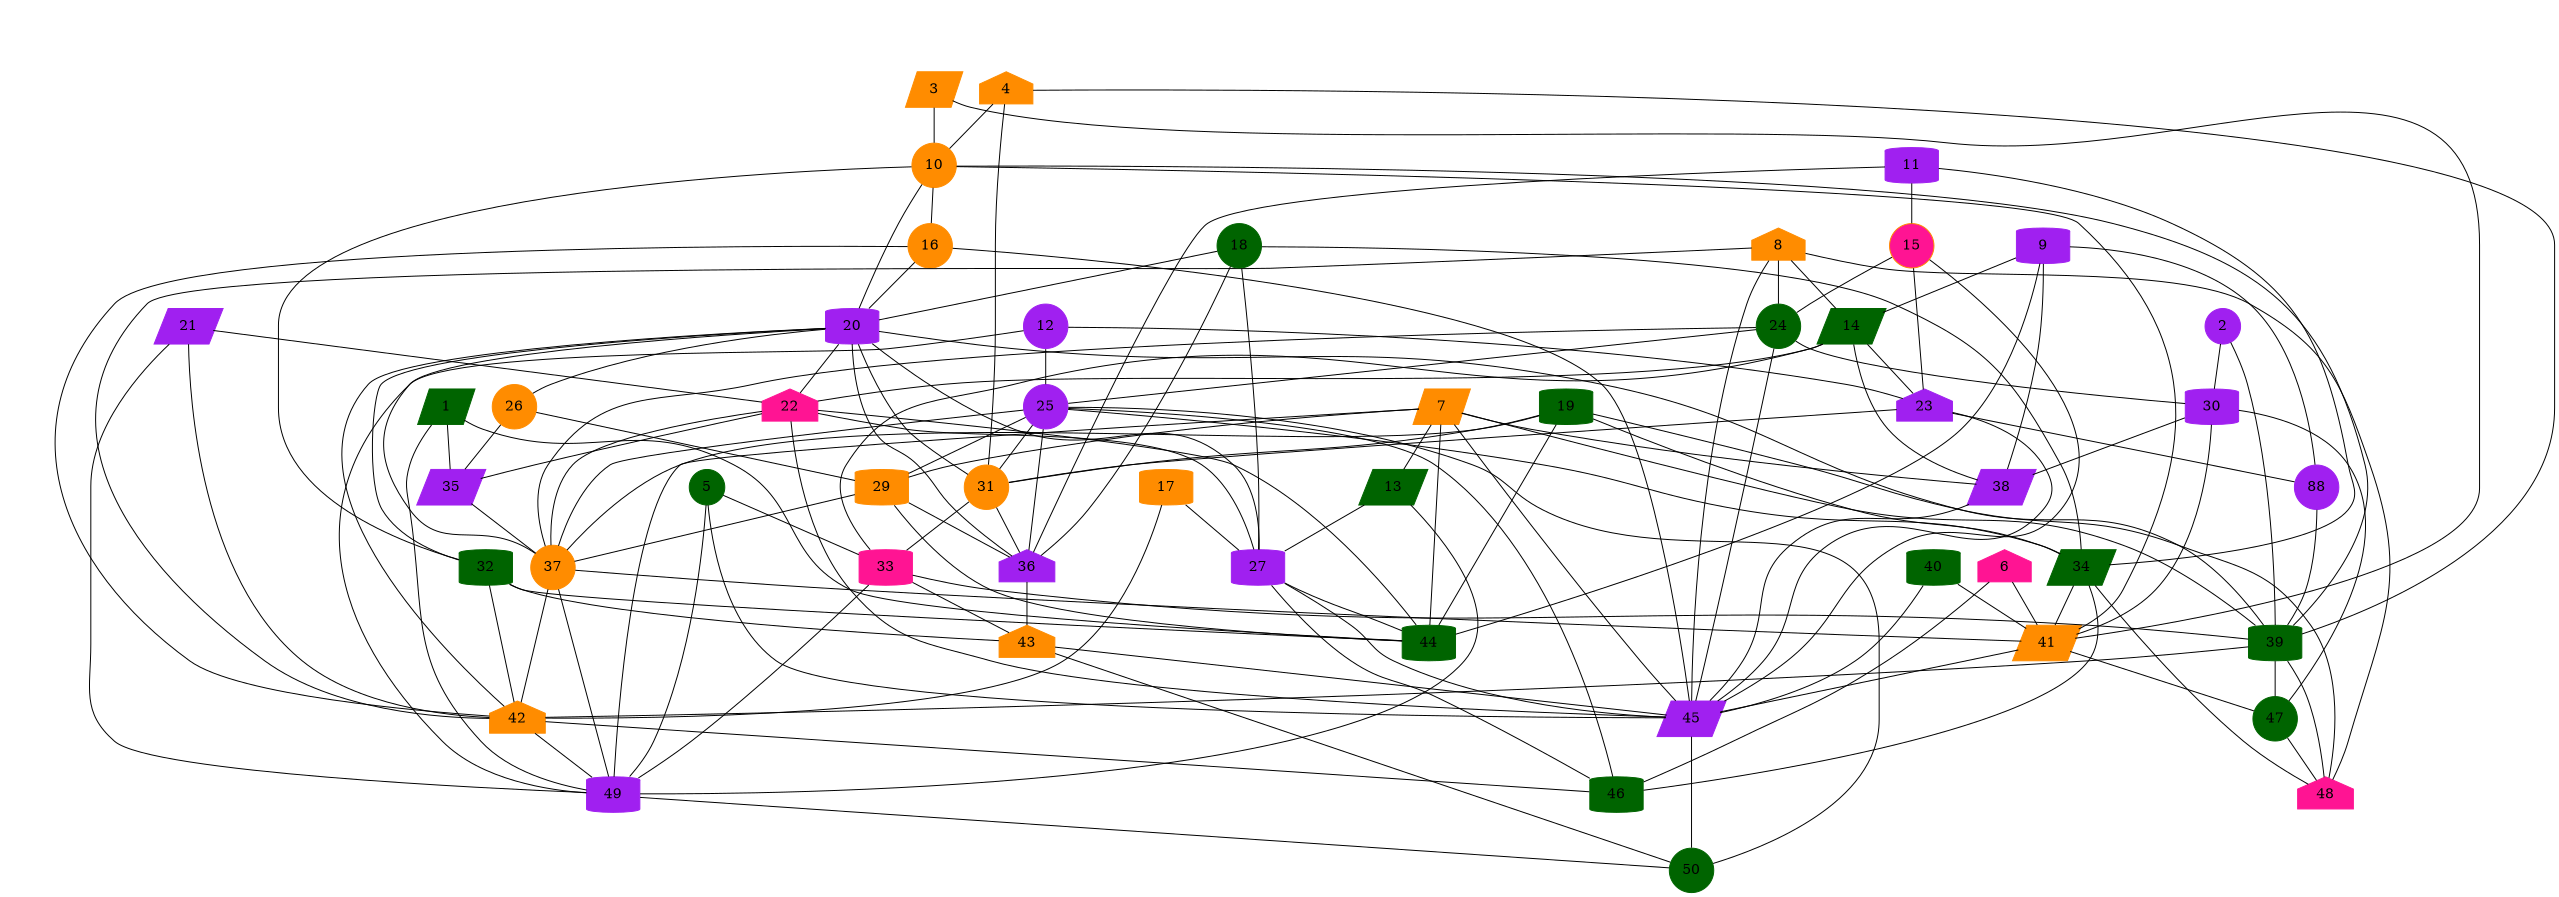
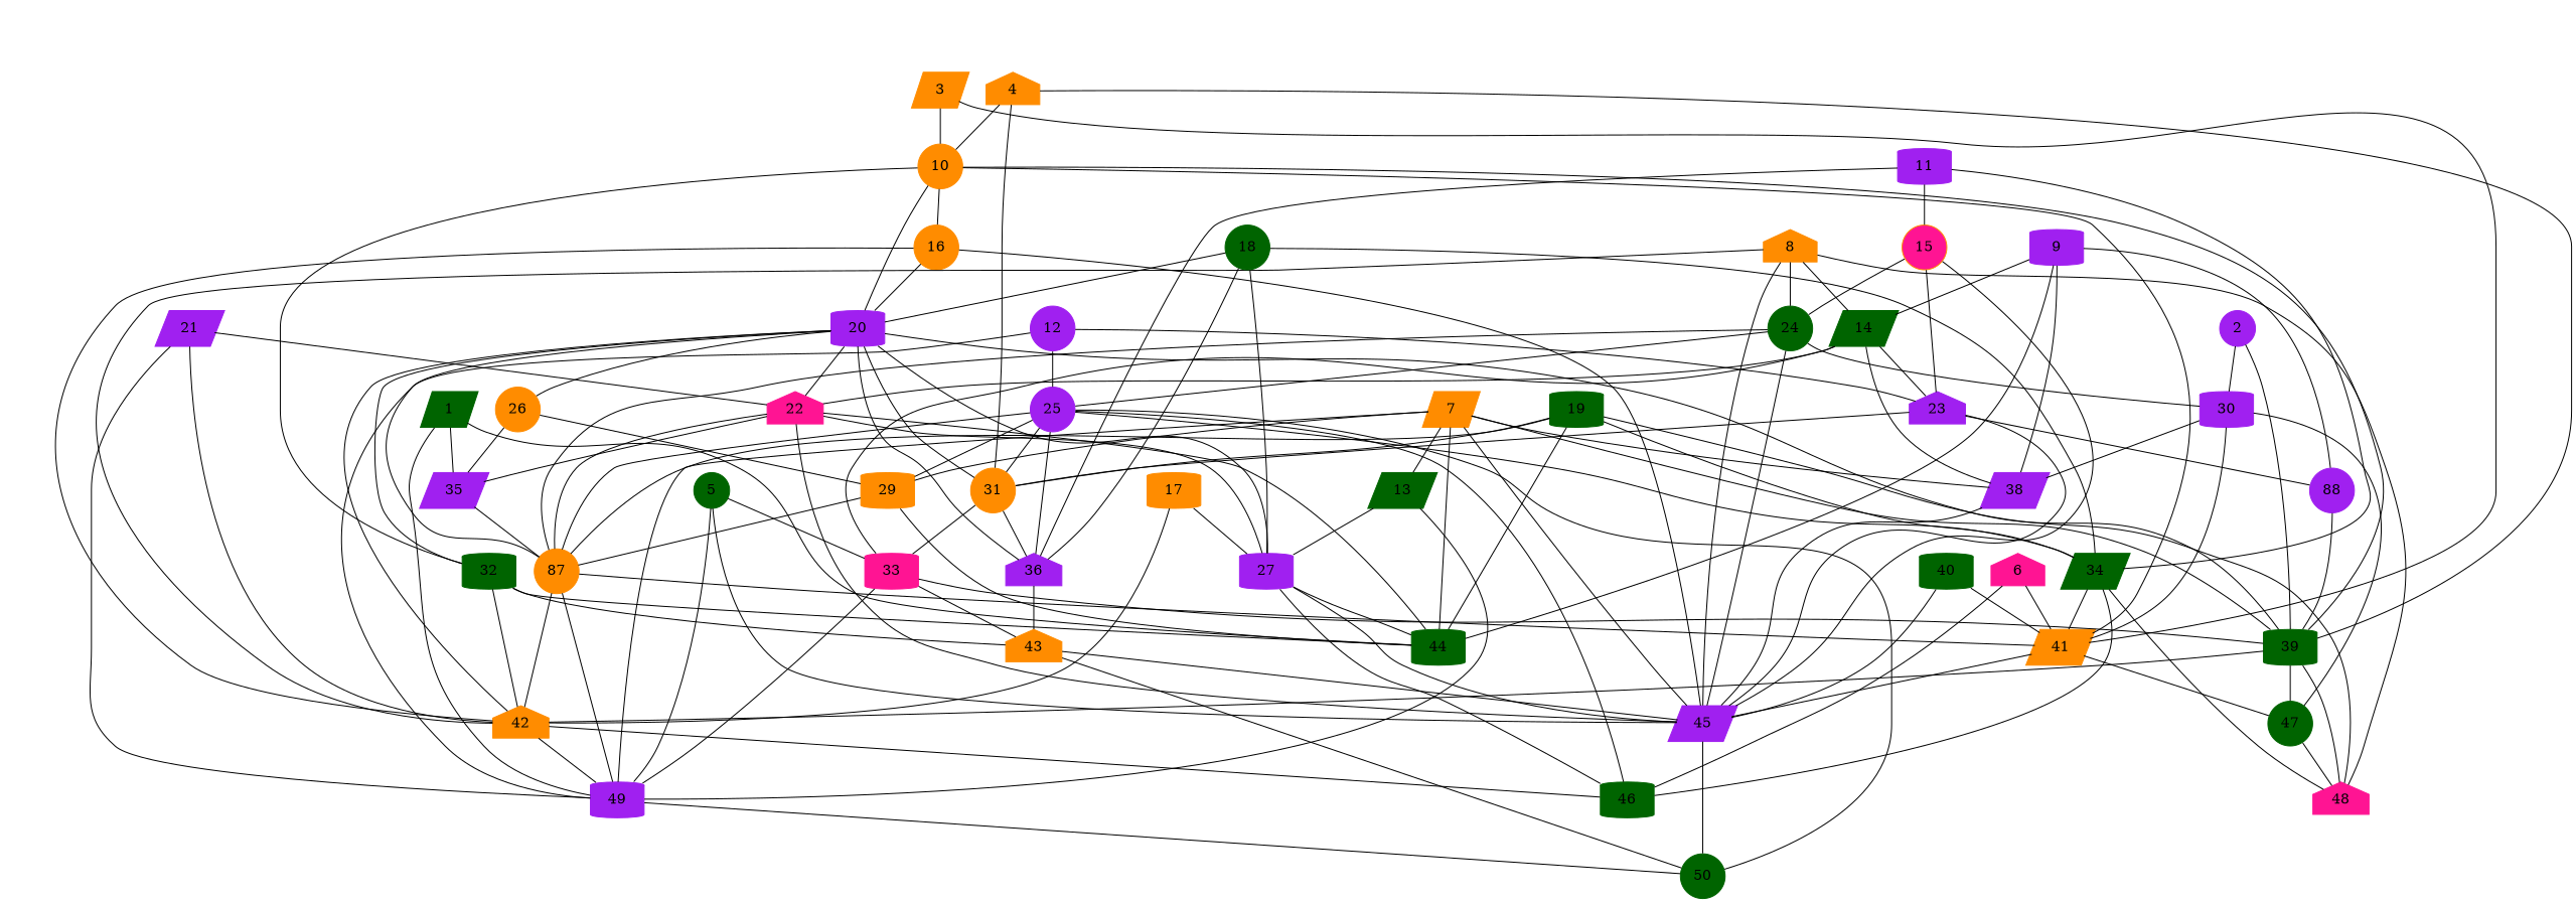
  graph {
    node [color=purple shape=cylinder style=filled]
    edge [weight=1.0]
    1 [color=darkgreen shape=parallelogram]
    35 [shape=parallelogram]
    44 [color=darkgreen]
    49
-   37 [color=darkorange shape=circle]
+   37 [color=darkorange shape=circle label=87]
    50 [color=darkgreen shape=circle]
    2 [shape=circle]
    30
    39 [color=darkgreen]
    41 [color=darkorange shape=parallelogram]
    38 [shape=parallelogram]
    47 [color=darkgreen shape=circle]
    42 [color=darkorange shape=house]
    48 [color=deeppink shape=house]
    3 [color=darkorange shape=parallelogram]
    10 [color=darkorange shape=circle]
    16 [color=darkorange shape=circle]
    20
    32 [color=darkgreen]
    45 [shape=parallelogram]
    4 [color=darkorange shape=house]
    31 [color=darkorange shape=circle]
    33 [color=deeppink]
    36 [shape=house]
    5 [color=darkgreen shape=circle]
    43 [color=darkorange shape=house]
    6 [color=deeppink shape=house]
    46 [color=darkgreen]
    7 [color=darkorange shape=parallelogram]
    13 [color=darkgreen shape=parallelogram]
    29 [color=darkorange]
    27
    8 [color=darkorange shape=house]
    14 [color=darkgreen shape=parallelogram]
    24 [color=darkgreen shape=circle]
    23 [shape=house]
    22 [color=deeppink shape=house]
    25 [shape=circle]
    9
    n40 [label=88 shape=circle]
    26 [color=darkorange shape=circle]
    15 [color=darkorange fillcolor=deeppink shape=circle]
    11
    34 [color=darkgreen shape=parallelogram]
    12 [shape=circle]
    17 [color=darkorange]
    18 [color=darkgreen shape=circle]
    19 [color=darkgreen]
    21 [shape=parallelogram]
    40 [color=darkgreen]
    1 -- 35
    1 -- 44
    1 -- 49
    35 -- 37 [weight=2.0]
    49 -- 50
    37 -- 49
    37 -- 41
    37 -- 42
    2 -- 30
    2 -- 39
    30 -- 41
    30 -- 38
    30 -- 47
    39 -- 47
    39 -- 42
    39 -- 48
    41 -- 47
    41 -- 45 [weight=2.0]
    38 -- 45
    47 -- 48
    42 -- 49
    42 -- 46
    3 -- 41
    3 -- 10
    10 -- 39
    10 -- 41
    10 -- 16
    10 -- 20
    10 -- 32
    16 -- 42
    16 -- 20
    16 -- 45
    20 -- 37
    20 -- 39
    20 -- 42
    20 -- 32
    20 -- 31
    20 -- 36
    20 -- 27
    20 -- 22
    20 -- 26
    32 -- 44
    32 -- 42
    32 -- 43
    45 -- 50 [weight=2.0]
    4 -- 39
    4 -- 10
    4 -- 31
    31 -- 33
    31 -- 36
    33 -- 49
    33 -- 39
    33 -- 43
    36 -- 43
    5 -- 49
    5 -- 45
    5 -- 33
    43 -- 50
    43 -- 45
    6 -- 41
    6 -- 46
    7 -- 44
    7 -- 49
    7 -- 39
    7 -- 38
    7 -- 45
    7 -- 13 [weight=2.0]
    7 -- 29
    13 -- 49
    13 -- 27
    29 -- 44
    29 -- 37
-   29 -- 36
    27 -- 44
    27 -- 45
    27 -- 46
    8 -- 42
    8 -- 48
    8 -- 45
    8 -- 14
    8 -- 24
    14 -- 38
    14 -- 33
    14 -- 23
    14 -- 22
    24 -- 37
    24 -- 30
    24 -- 45
    24 -- 25
    23 -- 45
    23 -- 31 [weight=2.0]
    23 -- n40
    22 -- 35
    22 -- 44
    22 -- 37
    22 -- 45
    22 -- 27
    25 -- 37
    25 -- 50
    25 -- 31
    25 -- 36
    25 -- 46
    25 -- 29
    25 -- 34
    9 -- 44
    9 -- 38
    9 -- 14
    9 -- n40
    n40 -- 39
    26 -- 35
    26 -- 29
    15 -- 45
    15 -- 24
    15 -- 23
    11 -- 36
    11 -- 15
    11 -- 34
    34 -- 41 [weight=3.0]
    34 -- 48
    34 -- 46
    12 -- 49
    12 -- 23
    12 -- 25
    17 -- 42
    17 -- 27
    18 -- 20
    18 -- 36
    18 -- 27
    18 -- 34
    19 -- 44
    19 -- 37
    19 -- 48
    19 -- 31
    19 -- 34
    21 -- 49
    21 -- 42
    21 -- 22
    40 -- 41
    40 -- 45
  }
